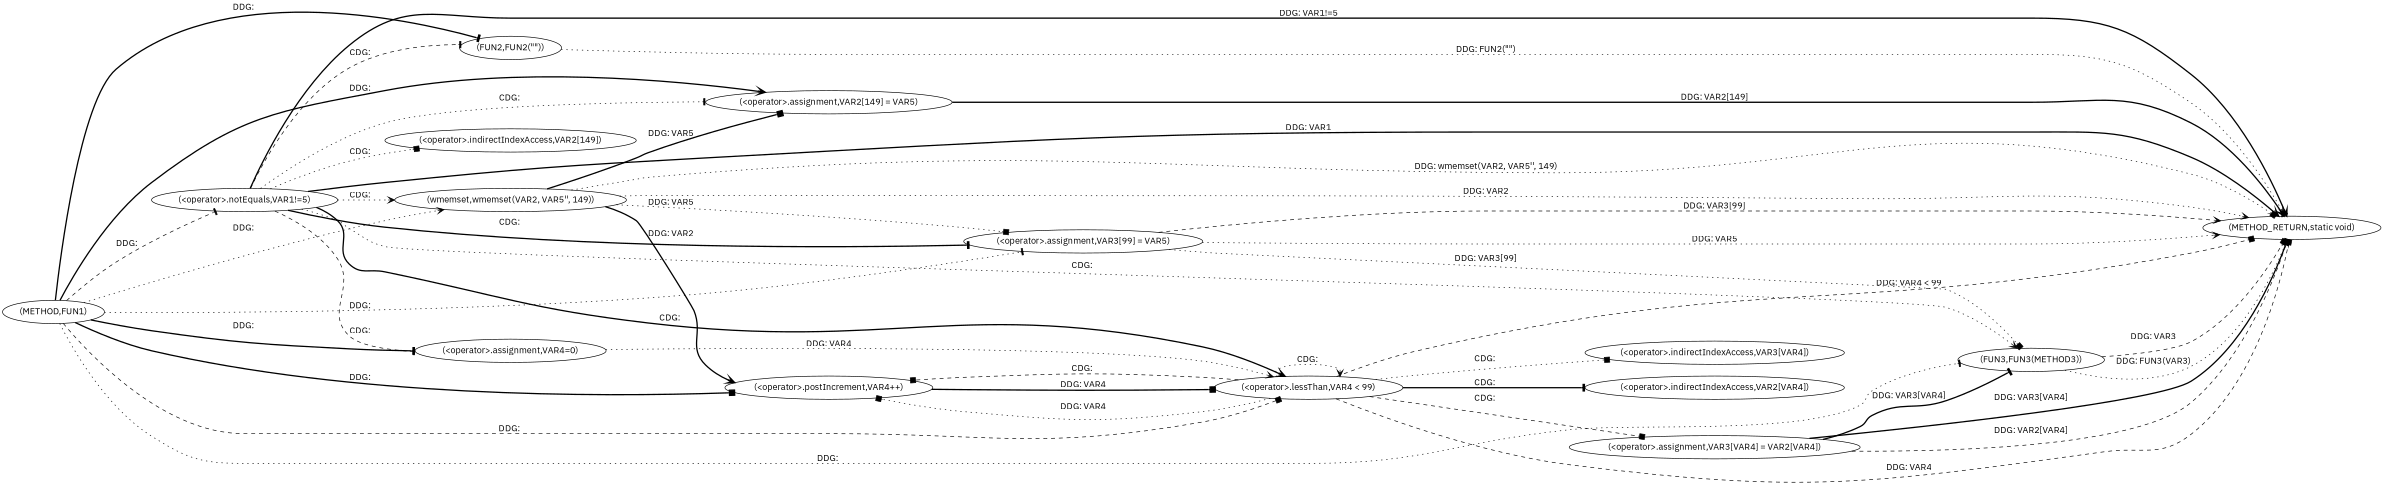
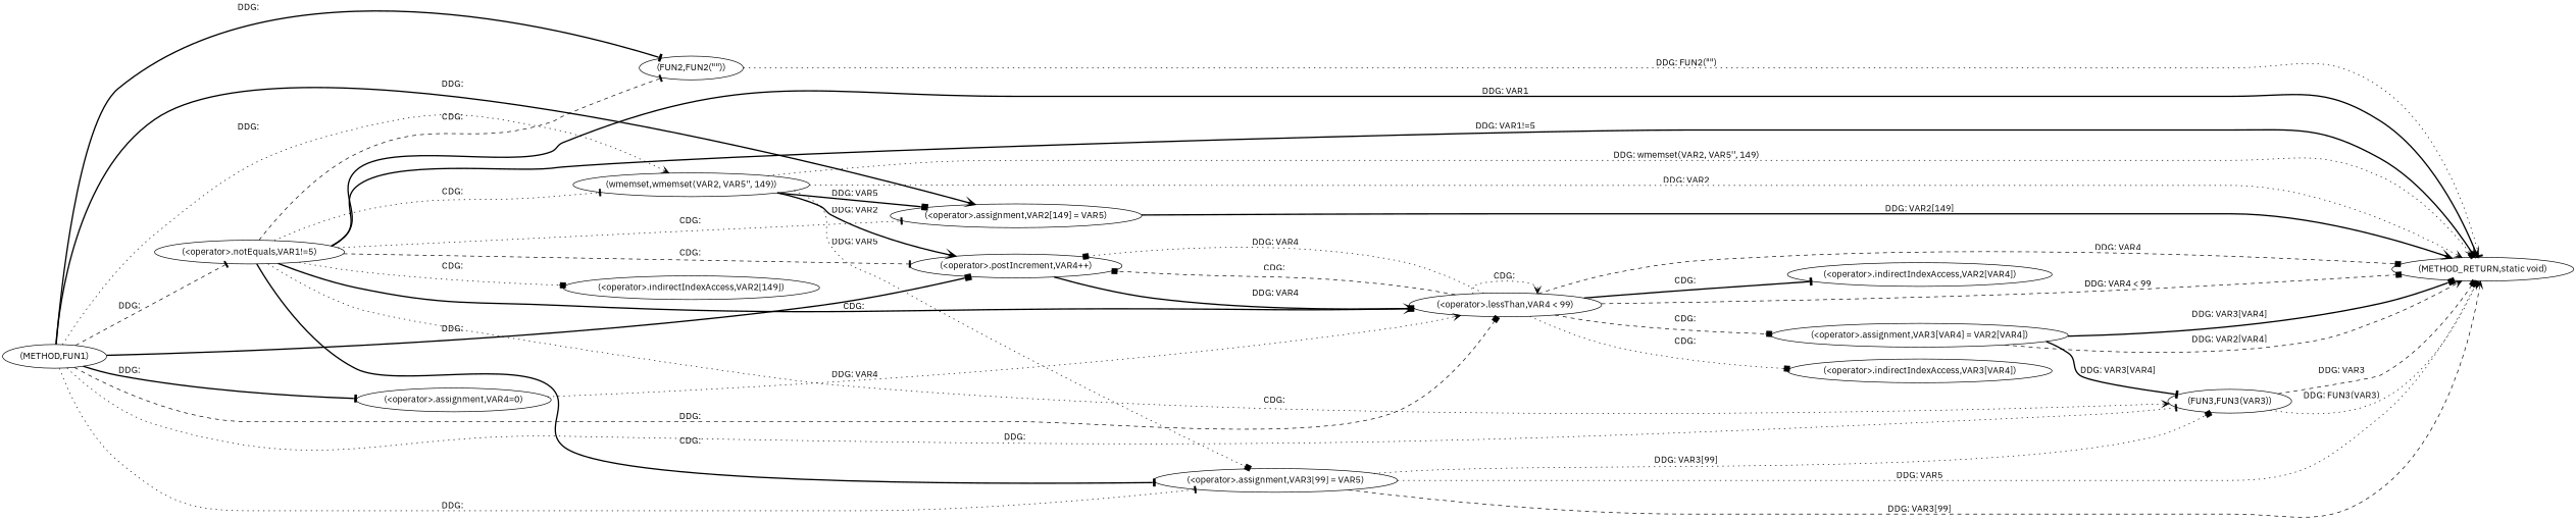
  digraph {
    fontname="IBM Plex Sans"
    rankdir=LR
    node [fontname="IBM Plex Sans"]
    edge [arrowhead=box fontname="IBM Plex Sans" style=dotted]
    n1 [label="(METHOD,FUN1)"]
    n2 [label="(<operator>.notEquals,VAR1!=5)"]
    n3 [label="(FUN2,FUN2(\"\"))"]
    n4 [label="(wmemset,wmemset(VAR2, VAR5'', 149))"]
    n5 [label="(<operator>.assignment,VAR2[149] = VAR5)"]
    n6 [label="(<operator>.assignment,VAR4=0)"]
    n7 [label="(<operator>.lessThan,VAR4 < 99)"]
    n8 [label="(<operator>.postIncrement,VAR4++)"]
    n9 [label="(<operator>.assignment,VAR3[99] = VAR5)"]
-   n10 [label="(FUN3,FUN3(METHOD3))"]
+   n10 [label="(FUN3,FUN3(VAR3))"]
    n11 [label="(METHOD_RETURN,static void)"]
    n12 [label="(<operator>.indirectIndexAccess,VAR2[149])"]
    n13 [label="(<operator>.assignment,VAR3[VAR4] = VAR2[VAR4])"]
    n14 [label="(<operator>.indirectIndexAccess,VAR3[VAR4])"]
    n15 [label="(<operator>.indirectIndexAccess,VAR2[VAR4])"]
    n1 -> n2 [arrowhead=tee label="DDG: " style=dashed]
    n1 -> n3 [arrowhead=tee label="DDG: " style=bold]
    n1 -> n4 [arrowhead=vee label="DDG: "]
    n1 -> n5 [arrowhead=vee label="DDG: " style=bold]
    n1 -> n6 [arrowhead=tee label="DDG: " style=bold]
    n1 -> n7 [label="DDG: " style=dashed]
    n1 -> n8 [label="DDG: " style=bold]
    n1 -> n9 [arrowhead=tee label="DDG: "]
    n1 -> n10 [arrowhead=tee label="DDG: "]
    n2 -> n3 [arrowhead=tee label="CDG: " style=dashed]
-   n2 -> n4 [arrowhead=vee label="CDG: "]
+   n2 -> n4 [arrowhead=tee label="CDG: "]
    n2 -> n5 [arrowhead=tee label="CDG: "]
-   n2 -> n6 [arrowhead=tee label="CDG: " style=dashed]
+   n2 -> n8 [arrowhead=tee label="CDG: " style=dashed]
    n2 -> n7 [arrowhead=vee label="CDG: " style=bold]
    n2 -> n9 [arrowhead=tee label="CDG: " style=bold]
    n2 -> n10 [arrowhead=vee label="CDG: "]
    n2 -> n11 [arrowhead=vee label="DDG: VAR1" style=bold]
    n2 -> n11 [arrowhead=vee label="DDG: VAR1!=5" style=bold]
    n2 -> n12 [label="CDG: "]
    n3 -> n11 [arrowhead=tee label="DDG: FUN2(\"\")"]
    n4 -> n5 [label="DDG: VAR5" style=bold]
    n4 -> n8 [arrowhead=vee label="DDG: VAR2" style=bold]
    n4 -> n9 [label="DDG: VAR5"]
    n4 -> n11 [label="DDG: wmemset(VAR2, VAR5'', 149)"]
    n4 -> n11 [arrowhead=vee label="DDG: VAR2"]
    n5 -> n11 [arrowhead=vee label="DDG: VAR2[149]" style=bold]
    n6 -> n7 [arrowhead=vee label="DDG: VAR4"]
    n7 -> n7 [arrowhead=vee label="CDG: "]
    n7 -> n8 [label="DDG: VAR4"]
    n7 -> n8 [label="CDG: " style=dashed]
    n7 -> n11 [label="DDG: VAR4" style=dashed]
    n7 -> n11 [label="DDG: VAR4 < 99" style=dashed]
    n7 -> n13 [label="CDG: " style=dashed]
    n7 -> n14 [label="CDG: "]
    n7 -> n15 [arrowhead=tee label="CDG: " style=bold]
    n8 -> n7 [label="DDG: VAR4" style=bold]
    n9 -> n10 [label="DDG: VAR3[99]"]
    n9 -> n11 [arrowhead=vee label="DDG: VAR3[99]" style=dashed]
    n9 -> n11 [arrowhead=vee label="DDG: VAR5"]
    n10 -> n11 [label="DDG: FUN3(VAR3)"]
    n10 -> n11 [label="DDG: VAR3" style=dashed]
    n13 -> n10 [arrowhead=tee label="DDG: VAR3[VAR4]" style=bold]
    n13 -> n11 [label="DDG: VAR3[VAR4]" style=bold]
    n13 -> n11 [arrowhead=vee label="DDG: VAR2[VAR4]" style=dashed]
  }
